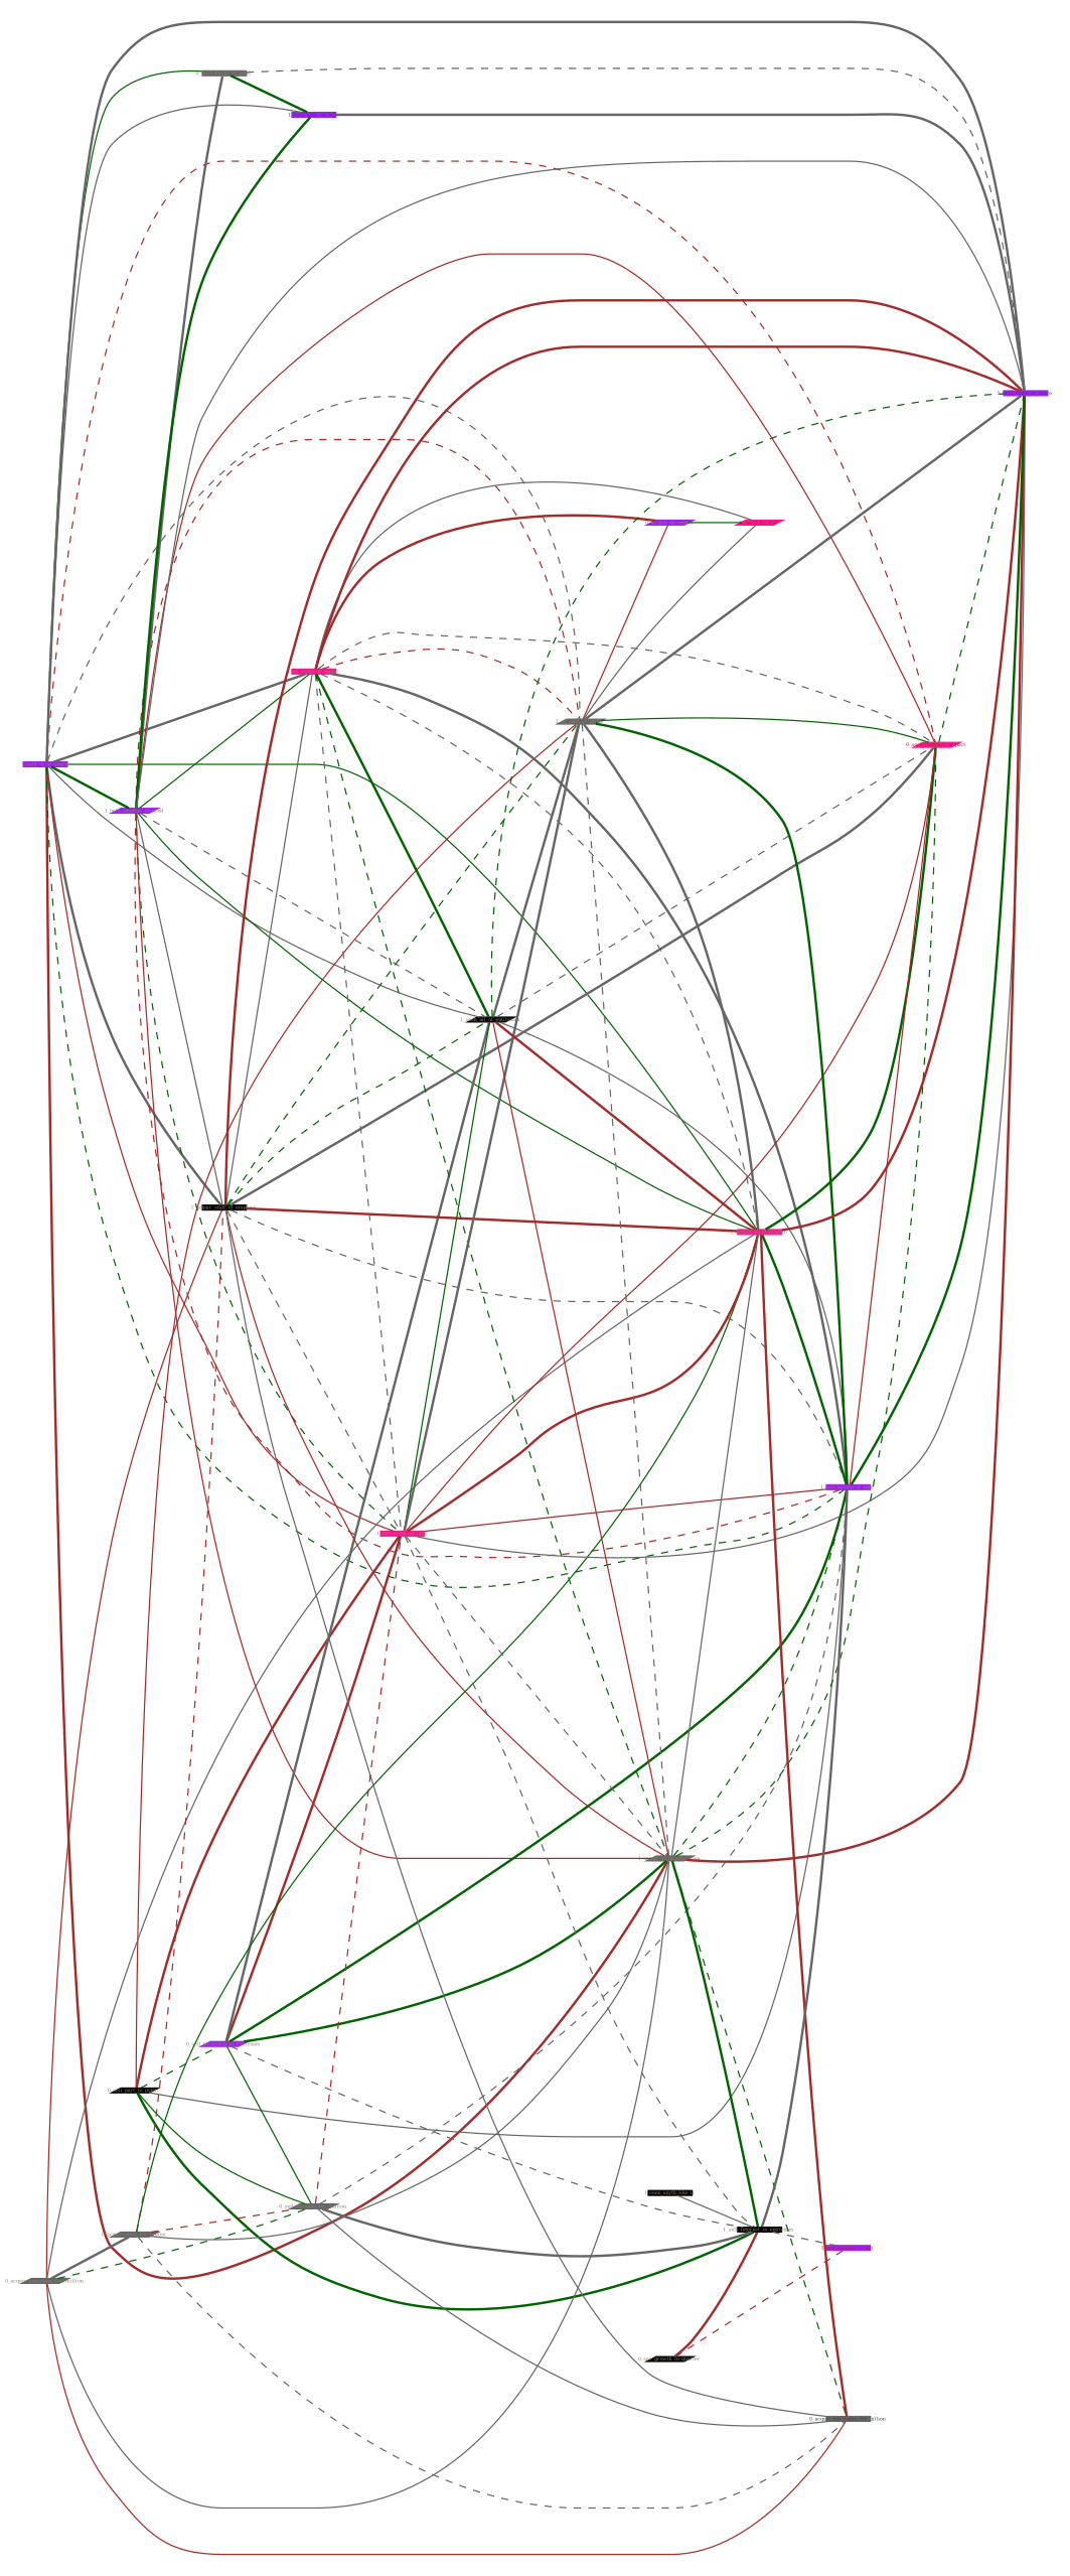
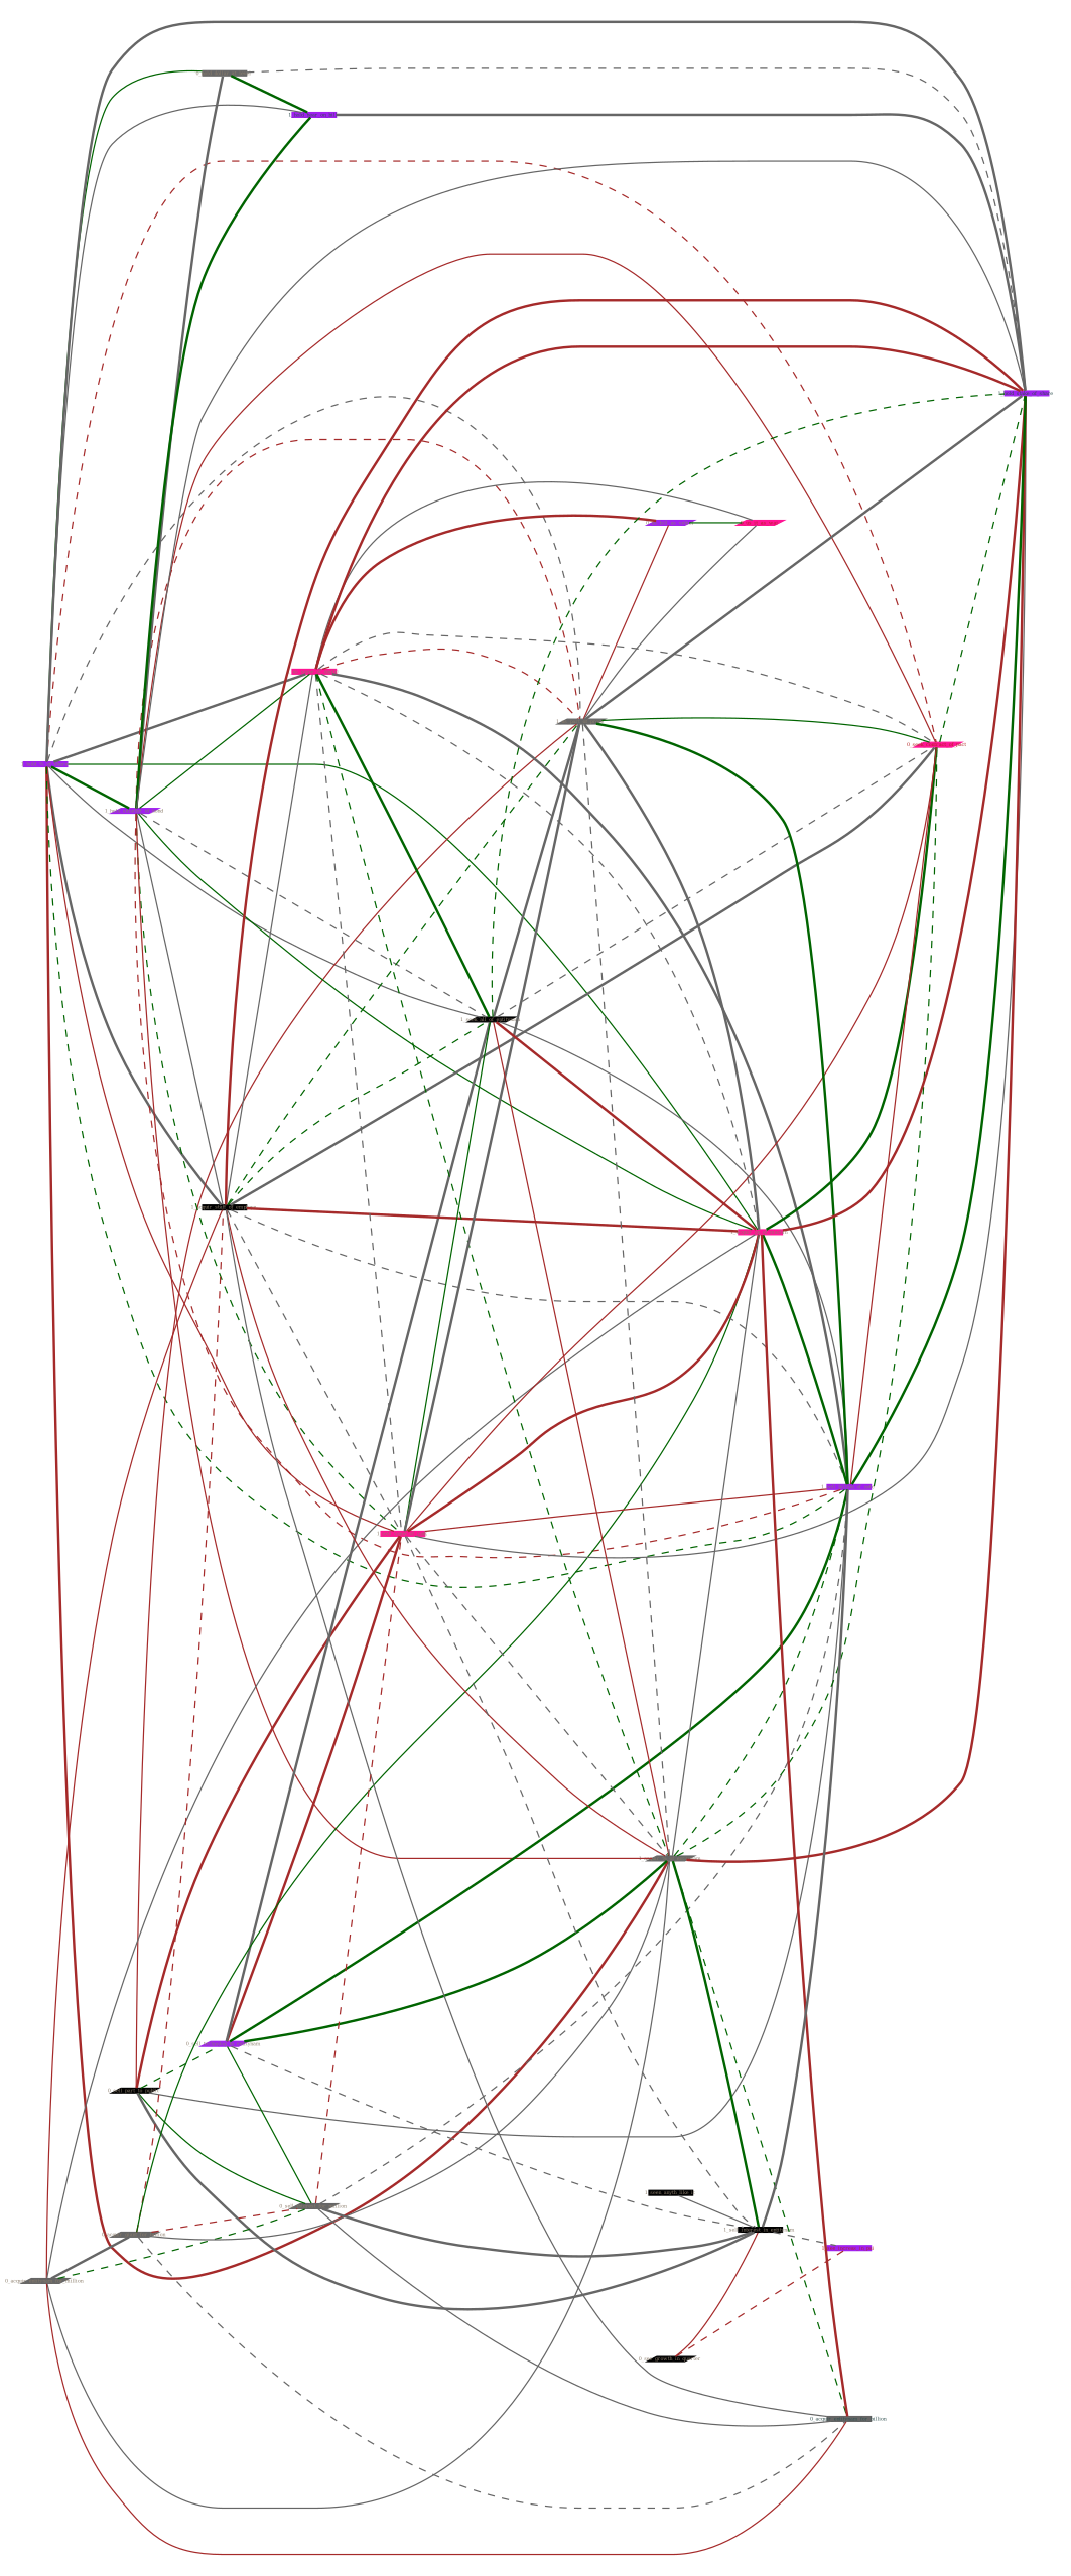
  graph {
    rankdir=LR
    node [color=purple fixedsize=true fontcolor="#8b7d6b" fontsize=4 shape=box style=filled]
    edge [color=gray40 style=bold w=1]
    "1_seen_anyth_like_it " [color=black height=.06 width=.5]
    "1_hold_%_of_share " [height=.06 width=.5]
    "0_sell_part_to_public " [color=black height=.06 shape=parallelogram width=.5]
    "1_hold_smatter_of_bond " [height=.06 shape=parallelogram width=.5]
    "0_acquir_entitynam_for_million " [color=gray40 height=.06 shape=parallelogram width=.5]
    "0_sell_technolog_to_entitynam " [height=.06 shape=parallelogram width=.5]
    "0_acquir_giant_for_billion " [color=gray40 height=.06 shape=parallelogram width=.5]
    "1_acquir_staff_of_employe " [color=black height=.06 width=.5]
    "1_us_some_of_applic " [color=deeppink height=.06 width=.5]
    "0_sell_interest_for_million " [color=gray40 height=.06 shape=parallelogram width=.5]
    "1_sell_some_of_junk " [color=deeppink height=.06 width=.5]
    "1_seek_all_of_entitynam " [color=black height=.06 shape=parallelogram width=.5]
    "1_us_part_of_proce " [color=gray40 height=.06 shape=parallelogram width=.5]
    "0_see_growth_in_quarter " [color=black height=.06 shape=parallelogram width=.5]
    "0_us_bill_as_vehicl " [height=.06 shape=parallelogram width=.5]
    "1_acquir_%_of_entitynam " [color=gray40 height=.06 shape=parallelogram width=.5]
    "1_acquir_on_of_machin " [color=deeppink height=.06 width=.5]
    "0_hold_dollar_at_level " [color=gray40 height=.06 width=.5]
    "1_sell_interest_in_entitynam " [color=black height=.06 width=.5]
    "1_sell_billion_of_note " [height=.06 width=.5]
    "0_seek_contract_of_pact " [color=deeppink fontcolor="#b22222" height=.06 shape=parallelogram width=.5]
    "0_us_it_as_wai " [color=deeppink fontcolor="#b22222" height=.06 shape=parallelogram width=.5]
    "1_see_increas_in_pai " [fontcolor="#b22222" height=.06 width=.5]
    "1_hold_hear_on_bill " [fontcolor="#2f4f4f" height=.06 width=.5]
    "1_hold_stake_of_share " [fontcolor="#2f4f4f" height=.06 width=.5]
    "0_acquir_entitynam_for_billion " [color=gray40 fontcolor="#2f4f4f" height=.06 width=.5]
    subgraph sub_1 {
      "1_seen_anyth_like_it "
      "1_hold_%_of_share "
      "0_sell_part_to_public "
      "1_hold_smatter_of_bond "
      "0_acquir_entitynam_for_million "
      "0_sell_technolog_to_entitynam "
      "0_acquir_giant_for_billion "
      "1_acquir_staff_of_employe "
      "1_us_some_of_applic "
      "0_sell_interest_for_million "
      "1_sell_some_of_junk "
      "1_seek_all_of_entitynam "
      "1_us_part_of_proce "
      "0_see_growth_in_quarter "
      "0_us_bill_as_vehicl "
      "1_acquir_%_of_entitynam "
      "1_acquir_on_of_machin "
      "0_hold_dollar_at_level "
      "1_sell_interest_in_entitynam "
      "1_sell_billion_of_note "
    }
    subgraph sub_2 {
      "0_seek_contract_of_pact "
      "0_us_it_as_wai "
      "1_see_increas_in_pai "
    }
    "1_seen_anyth_like_it " -- "1_sell_interest_in_entitynam " [style=solid]
    "1_hold_%_of_share " -- "1_hold_smatter_of_bond " [color=darkgreen w=2]
    "1_hold_%_of_share " -- "1_acquir_staff_of_employe "
    "1_hold_%_of_share " -- "1_us_some_of_applic "
    "1_hold_%_of_share " -- "1_sell_some_of_junk " [color=brown style=solid]
    "1_hold_%_of_share " -- "1_seek_all_of_entitynam " [style=solid]
    "1_hold_%_of_share " -- "1_us_part_of_proce " [style=dashed]
    "1_hold_%_of_share " -- "1_acquir_%_of_entitynam " [color=brown w=2]
    "1_hold_%_of_share " -- "1_acquir_on_of_machin " [color=darkgreen style=solid]
    "1_hold_%_of_share " -- "0_hold_dollar_at_level " [color=darkgreen style=solid]
    "1_hold_%_of_share " -- "1_sell_billion_of_note " [color=darkgreen style=dashed]
    "1_hold_%_of_share " -- "0_seek_contract_of_pact " [color=brown style=dashed]
    "1_hold_%_of_share " -- "1_hold_hear_on_bill " [style=solid]
    "1_hold_%_of_share " -- "1_hold_stake_of_share " [w=3]
    "0_sell_part_to_public " -- "0_sell_technolog_to_entitynam " [color=darkgreen style=dashed w=2]
    "0_sell_part_to_public " -- "0_sell_interest_for_million " [color=darkgreen style=solid]
    "0_sell_part_to_public " -- "1_sell_some_of_junk " [color=brown]
    "0_sell_part_to_public " -- "1_us_part_of_proce " [color=brown style=solid]
-   "0_sell_part_to_public " -- "1_sell_interest_in_entitynam " [color=darkgreen]
+   "0_sell_part_to_public " -- "1_sell_interest_in_entitynam "
    "0_sell_part_to_public " -- "1_sell_billion_of_note " [style=solid]
    "1_hold_smatter_of_bond " -- "1_acquir_staff_of_employe " [style=solid]
    "1_hold_smatter_of_bond " -- "1_us_some_of_applic " [color=darkgreen style=solid]
    "1_hold_smatter_of_bond " -- "1_sell_some_of_junk " [color=darkgreen style=dashed]
    "1_hold_smatter_of_bond " -- "1_seek_all_of_entitynam " [style=dashed]
    "1_hold_smatter_of_bond " -- "1_us_part_of_proce " [color=brown style=dashed]
    "1_hold_smatter_of_bond " -- "1_acquir_%_of_entitynam " [color=brown style=solid]
    "1_hold_smatter_of_bond " -- "1_acquir_on_of_machin " [color=darkgreen style=solid]
    "1_hold_smatter_of_bond " -- "0_hold_dollar_at_level "
    "1_hold_smatter_of_bond " -- "1_sell_billion_of_note " [color=brown style=dashed]
    "1_hold_smatter_of_bond " -- "0_seek_contract_of_pact " [color=brown style=solid]
    "1_hold_smatter_of_bond " -- "1_hold_hear_on_bill " [color=darkgreen]
    "1_hold_smatter_of_bond " -- "1_hold_stake_of_share " [style=solid w=2]
    "0_acquir_entitynam_for_million " -- "0_acquir_giant_for_billion " [w=2]
    "0_acquir_entitynam_for_million " -- "1_acquir_staff_of_employe " [color=brown style=solid]
    "0_acquir_entitynam_for_million " -- "0_sell_interest_for_million " [color=darkgreen style=dashed w=2]
    "0_acquir_entitynam_for_million " -- "1_acquir_%_of_entitynam " [style=solid]
    "0_acquir_entitynam_for_million " -- "1_acquir_on_of_machin " [style=solid]
    "0_acquir_entitynam_for_million " -- "0_acquir_entitynam_for_billion " [color=brown style=solid w=3]
    "0_sell_technolog_to_entitynam " -- "0_sell_interest_for_million " [color=darkgreen style=solid]
    "0_sell_technolog_to_entitynam " -- "1_sell_some_of_junk " [color=brown]
    "0_sell_technolog_to_entitynam " -- "1_seek_all_of_entitynam "
    "0_sell_technolog_to_entitynam " -- "1_acquir_%_of_entitynam " [color=darkgreen]
    "0_sell_technolog_to_entitynam " -- "1_sell_interest_in_entitynam " [style=dashed w=2]
    "0_sell_technolog_to_entitynam " -- "1_sell_billion_of_note " [color=darkgreen]
    "0_acquir_giant_for_billion " -- "1_acquir_staff_of_employe " [color=brown style=dashed]
    "0_acquir_giant_for_billion " -- "0_sell_interest_for_million " [color=brown style=dashed]
    "0_acquir_giant_for_billion " -- "1_acquir_%_of_entitynam " [style=solid]
    "0_acquir_giant_for_billion " -- "1_acquir_on_of_machin " [color=darkgreen style=solid]
    "0_acquir_giant_for_billion " -- "0_acquir_entitynam_for_billion " [style=dashed w=3]
    "1_acquir_staff_of_employe " -- "1_us_some_of_applic " [style=solid]
    "1_acquir_staff_of_employe " -- "1_sell_some_of_junk " [style=dashed]
    "1_acquir_staff_of_employe " -- "1_seek_all_of_entitynam " [color=darkgreen style=dashed]
    "1_acquir_staff_of_employe " -- "1_us_part_of_proce " [color=darkgreen style=dashed]
    "1_acquir_staff_of_employe " -- "1_acquir_%_of_entitynam " [color=brown style=solid w=2]
    "1_acquir_staff_of_employe " -- "1_acquir_on_of_machin " [color=brown w=2]
    "1_acquir_staff_of_employe " -- "1_sell_billion_of_note " [style=dashed]
    "1_acquir_staff_of_employe " -- "0_seek_contract_of_pact "
    "1_acquir_staff_of_employe " -- "1_hold_stake_of_share " [color=brown]
    "1_acquir_staff_of_employe " -- "0_acquir_entitynam_for_billion " [style=solid]
    "1_us_some_of_applic " -- "1_sell_some_of_junk " [style=dashed w=2]
    "1_us_some_of_applic " -- "1_seek_all_of_entitynam " [color=darkgreen]
    "1_us_some_of_applic " -- "1_us_part_of_proce " [color=brown style=dashed w=2]
    "1_us_some_of_applic " -- "0_us_bill_as_vehicl " [color=brown]
    "1_us_some_of_applic " -- "1_acquir_%_of_entitynam " [color=darkgreen style=dashed]
    "1_us_some_of_applic " -- "1_acquir_on_of_machin " [style=dashed]
    "1_us_some_of_applic " -- "1_sell_billion_of_note "
    "1_us_some_of_applic " -- "0_seek_contract_of_pact " [style=dashed]
    "1_us_some_of_applic " -- "0_us_it_as_wai " [style=solid]
    "1_us_some_of_applic " -- "1_hold_stake_of_share " [color=brown]
    "0_sell_interest_for_million " -- "1_sell_some_of_junk " [color=brown style=dashed]
    "0_sell_interest_for_million " -- "1_sell_interest_in_entitynam " [w=2]
    "0_sell_interest_for_million " -- "1_sell_billion_of_note " [style=dashed]
    "0_sell_interest_for_million " -- "0_acquir_entitynam_for_billion " [style=solid]
    "1_sell_some_of_junk " -- "1_seek_all_of_entitynam " [color=darkgreen style=solid]
    "1_sell_some_of_junk " -- "1_us_part_of_proce "
    "1_sell_some_of_junk " -- "1_acquir_%_of_entitynam " [style=dashed]
    "1_sell_some_of_junk " -- "1_acquir_on_of_machin " [color=brown]
    "1_sell_some_of_junk " -- "1_sell_interest_in_entitynam " [style=dashed]
    "1_sell_some_of_junk " -- "1_sell_billion_of_note " [color=brown style=solid w=2]
    "1_sell_some_of_junk " -- "0_seek_contract_of_pact " [color=brown style=solid]
    "1_sell_some_of_junk " -- "1_hold_stake_of_share " [style=solid]
    "1_seek_all_of_entitynam " -- "1_us_part_of_proce "
    "1_seek_all_of_entitynam " -- "1_acquir_%_of_entitynam " [color=brown style=solid w=2]
    "1_seek_all_of_entitynam " -- "1_acquir_on_of_machin " [color=brown]
    "1_seek_all_of_entitynam " -- "1_sell_billion_of_note " [style=solid]
    "1_seek_all_of_entitynam " -- "0_seek_contract_of_pact " [style=dashed w=2]
    "1_seek_all_of_entitynam " -- "1_hold_stake_of_share " [color=darkgreen style=dashed]
    "1_us_part_of_proce " -- "0_us_bill_as_vehicl " [color=brown style=solid]
    "1_us_part_of_proce " -- "1_acquir_%_of_entitynam " [style=dashed]
    "1_us_part_of_proce " -- "1_acquir_on_of_machin "
    "1_us_part_of_proce " -- "1_sell_billion_of_note " [color=darkgreen]
    "1_us_part_of_proce " -- "0_seek_contract_of_pact " [color=darkgreen style=solid]
    "1_us_part_of_proce " -- "0_us_it_as_wai " [style=solid]
    "1_us_part_of_proce " -- "1_hold_stake_of_share "
-   "0_see_growth_in_quarter " -- "1_sell_interest_in_entitynam " [color=brown]
+   "0_see_growth_in_quarter " -- "1_sell_interest_in_entitynam " [color=brown style=solid]
    "0_see_growth_in_quarter " -- "1_see_increas_in_pai " [color=brown style=dashed w=2]
    "0_us_bill_as_vehicl " -- "0_us_it_as_wai " [color=darkgreen style=solid w=2]
    "1_acquir_%_of_entitynam " -- "1_acquir_on_of_machin " [style=solid w=2]
    "1_acquir_%_of_entitynam " -- "1_sell_interest_in_entitynam " [color=darkgreen]
    "1_acquir_%_of_entitynam " -- "1_sell_billion_of_note " [color=darkgreen style=dashed]
    "1_acquir_%_of_entitynam " -- "0_seek_contract_of_pact " [color=darkgreen style=dashed]
    "1_acquir_%_of_entitynam " -- "1_hold_stake_of_share " [color=brown]
    "1_acquir_%_of_entitynam " -- "0_acquir_entitynam_for_billion " [color=darkgreen style=dashed]
    "1_acquir_on_of_machin " -- "1_sell_billion_of_note " [color=darkgreen]
    "1_acquir_on_of_machin " -- "0_seek_contract_of_pact " [color=darkgreen]
    "1_acquir_on_of_machin " -- "1_hold_stake_of_share " [color=brown]
    "1_acquir_on_of_machin " -- "0_acquir_entitynam_for_billion " [color=brown]
    "0_hold_dollar_at_level " -- "1_hold_hear_on_bill " [color=darkgreen]
    "0_hold_dollar_at_level " -- "1_hold_stake_of_share " [style=dashed]
    "1_sell_interest_in_entitynam " -- "1_sell_billion_of_note "
    "1_sell_interest_in_entitynam " -- "1_see_increas_in_pai " [style=dashed]
    "1_sell_billion_of_note " -- "0_seek_contract_of_pact " [color=brown style=solid]
    "1_sell_billion_of_note " -- "1_hold_stake_of_share " [color=darkgreen]
    "0_seek_contract_of_pact " -- "1_hold_stake_of_share " [color=darkgreen style=dashed]
    "1_hold_hear_on_bill " -- "1_hold_stake_of_share "
  }
